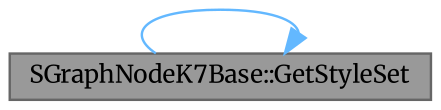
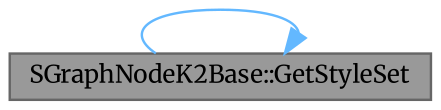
  digraph {
    rankdir=LR
    fontname=Merriweather
-   n1 [color=gray40 fillcolor=grey60 fontcolor=black fontname=Merriweather fontsize=10 height=0.2 label="SGraphNodeK7Base::GetStyleSet" shape=box style=filled width=0.4]
+   n1 [color=gray40 fillcolor=grey60 fontcolor=black fontname=Merriweather fontsize=10 height=0.2 label="SGraphNodeK2Base::GetStyleSet" shape=box style=filled width=0.4]
    n1 -> n1 [color=steelblue1 fontname=Merriweather fontsize=10 labelfontname=Helvetica labelfontsize=10 style=solid]
  }
